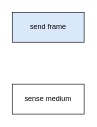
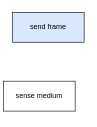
  <mxCell id="0" />
  <mxCell id="1" parent="0" />
  <mxCell id="2" value="send frame" style="rounded=0;whiteSpace=wrap;html=1;fillColor=#dae8fc;" vertex="1" parent="1"><mxGeometry x="20" y="20" width="120" height="50" as="geometry" /></mxCell>
- <mxCell id="3" value="sense medium" style="rounded=0;whiteSpace=wrap;html=1;" vertex="1" parent="1"><mxGeometry x="20" y="140" width="120" height="50" as="geometry" /></mxCell>
+ <mxCell id="3" value="sense medium" style="rounded=0;whiteSpace=wrap;html=1;" vertex="1" parent="1"><mxGeometry x="5" y="135" width="120" height="50" as="geometry" /></mxCell>
